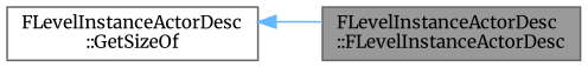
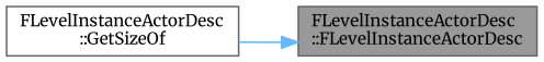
  digraph {
    rankdir=RL
    fontname=Merriweather
    node [fontname=Merriweather fontsize=10 shape=box style=filled]
    n1 [color=gray40 fillcolor=grey60 fontcolor=black height=0.2 label="FLevelInstanceActorDesc\l::FLevelInstanceActorDesc" width=0.4]
    n2 [color=grey40 fillcolor=white height=0.2 label="FLevelInstanceActorDesc\l::GetSizeOf" width=0.4]
-   n2 -> n1 [color=steelblue1 dir=back fontname=Merriweather fontsize=10 labelfontname=Helvetica labelfontsize=10 style=solid]
+   n1 -> n2 [color=steelblue1 dir=back fontname=Merriweather fontsize=10 labelfontname=Helvetica labelfontsize=10 style=solid]
  }
